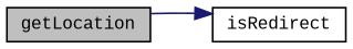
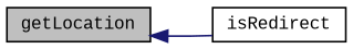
  digraph {
    rankdir=LR
    fontname="Liberation Mono"
    node [color=black fontname="Liberation Mono" fontsize=10 shape=record style=filled]
    n1 [fillcolor=grey75 fontcolor=black height=0.2 label=getLocation width=0.4]
    n2 [fillcolor=white height=0.2 label=isRedirect width=0.4]
-   n2 -> n1 [color=midnightblue dir=back fontname="Liberation Mono" fontsize=10 labelfontname=Helvetica labelfontsize=10 style=solid]
+   n1 -> n2 [color=midnightblue dir=back fontname="Liberation Mono" fontsize=10 labelfontname=Helvetica labelfontsize=10 style=solid]
  }
